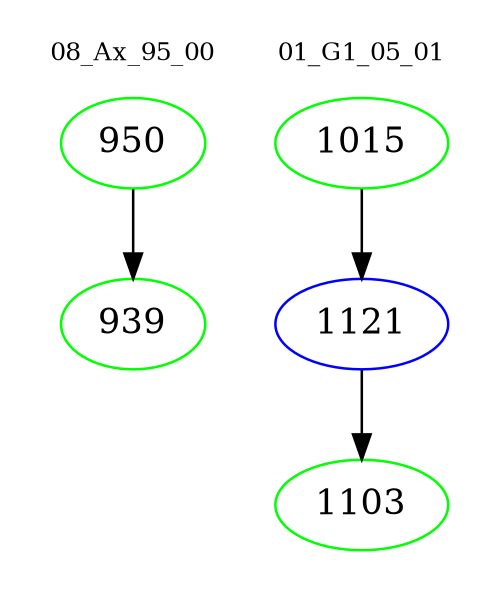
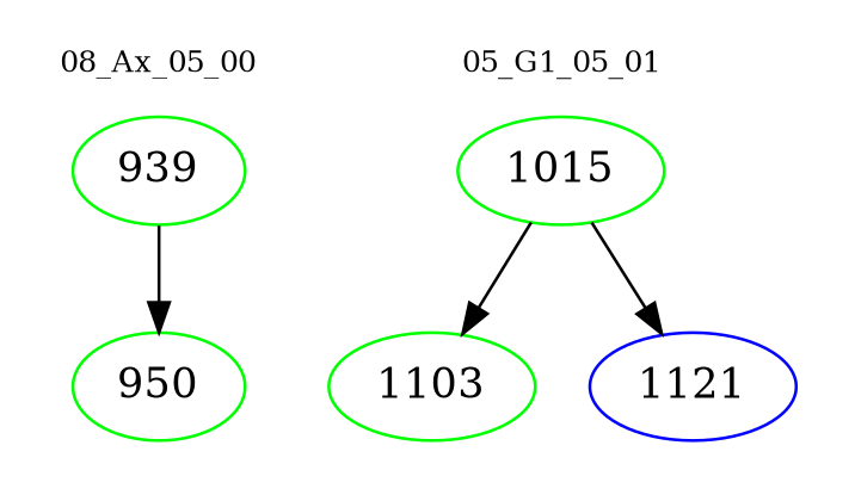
  digraph {
    node [color=green]
    edge [color=black]
    n1 [label=939]
    n2 [label=950]
    n3 [label=1015]
    n4 [label=1103]
    n5 [color=blue label=1121]
    subgraph cluster_1 {
      color=white
      fontsize=10
-     label="08_Ax_95_00"
+     label="08_Ax_05_00"
      n1
      n2
    }
    subgraph cluster_2 {
      color=white
      fontsize=10
-     label="01_G1_05_01"
+     label="05_G1_05_01"
      n3
      n4
      n5
    }
-   n2 -> n1
-   n5 -> n4
+   n1 -> n2
+   n3 -> n4
    n3 -> n5
  }
